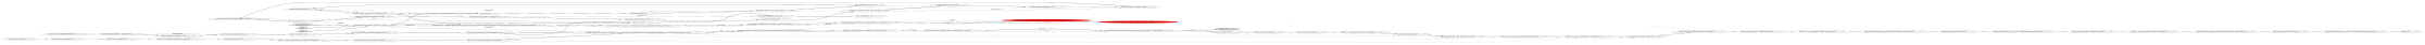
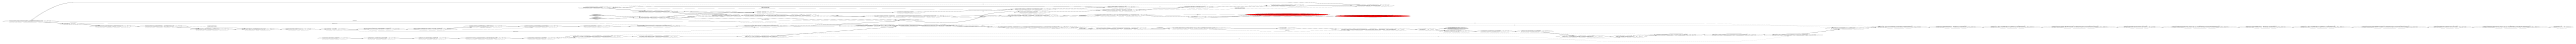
  digraph {
    fontname="Comic Neue"
    rankdir=LR
    node [fillcolor=white fontname="Comic Neue" shape=ellipse style=filled]
    edge [fontname="Comic Neue" style=bold]
    n1 [label="initialDiscoveryShards.add(new StreamShardHandle(shardMetadata.getStreamName(),closedShard))@@@11@@@['0', '0', '1']"]
    n2 [label="Shard newSplitShard1 = new Shard()@@@12@@@['0', '0', '1']"]
    n3 [label="newSplitShard1.setShardId(KinesisShardIdGenerator.generateFromShardOrder(1))@@@13@@@['0', '0', '1']"]
    n4 [label="initialDiscoveryShards.add(new StreamShardHandle(shardMetadata.getStreamName(),newSplitShard1))@@@24@@@['0', '0', '1']"]
    n5 [label="MigrationTestUtil.restoreFromSnapshot(testHarness,\"src/test/resources/kinesis-consumer-migration-test-flink\" + testMigrateVersion + \"-snapshot\",testMigrateVersion)@@@32@@@['0', '0', '1']"]
    n6 [label="testHarness.open()@@@33@@@['0', '0', '1']"]
    n7 [fillcolor=lightgray label="consumerOperator.cancel()@@@55@@@['0', '0', '1']"]
    n8 [label="consumerFunction.run(new TestSourceContext<>())@@@34@@@['0', '0', '1']"]
    n9 [label="assertEquals(1,consumerFunction.getRestoredState().size())@@@36@@@['0', '0', '1']"]
    n10 [label="assertEquals(TEST_STATE,removeEquivalenceWrappers(consumerFunction.getRestoredState()))@@@37@@@['0', '0', '1']"]
    n11 [label="assertEquals(3,fetcher.getSubscribedShardsState().size())@@@38@@@['0', '0', '1']"]
    n12 [label="newSplitShard1.setParentShardId(TEST_SHARD_ID)@@@17@@@['0', '0', '1']"]
+   n13 [label="Shard newSplitShard2 = new Shard()@@@18@@@['0', '0', '1']"]
    n14 [label="newSplitShard2.setShardId(KinesisShardIdGenerator.generateFromShardOrder(2))@@@19@@@['0', '0', '1']"]
    n15 [label="initialDiscoveryShards.add(new StreamShardHandle(shardMetadata.getStreamName(),newSplitShard2))@@@25@@@['0', '0', '1']"]
    n16 [label="assertEquals(KinesisShardIdGenerator.generateFromShardOrder(1),restoredNewSplitShard1.getStreamShardHandle().getShard().getShardId())@@@46@@@['0', '0', '1']"]
    n17 [label="assertFalse(restoredNewSplitShard1.getStreamShardHandle().isClosed())@@@47@@@['0', '0', '1']"]
    n18 [label="assertEquals(SentinelSequenceNumber.SENTINEL_EARLIEST_SEQUENCE_NUM.get(),restoredNewSplitShard1.getLastProcessedSequenceNum())@@@48@@@['0', '0', '1']"]
    n19 [label="Shard closedShard = new Shard()@@@5@@@['0', '0', '1']"]
    n20 [label="closedShard.setShardId(shardMetadata.getShardId())@@@6@@@['0', '0', '1']"]
    n21 [label="SequenceNumberRange closedSequenceNumberRange = new SequenceNumberRange()@@@7@@@['0', '0', '1']"]
    n22 [label="newSplitShard2.setSequenceNumberRange(newSequenceNumberRange2)@@@22@@@['0', '0', '1']"]
    n23 [label="newSplitShard2.setParentShardId(TEST_SHARD_ID)@@@23@@@['0', '0', '1']"]
    n24 [label="final AbstractStreamOperatorTestHarness<String> testHarness = new AbstractStreamOperatorTestHarness<>(consumerOperator,1,1,0)@@@30@@@['1', '1', '1']"]
    n25 [label="testHarness.setup()@@@31@@@['1', '1', '1']"]
    n26 [label="sequenceNumberRange.withStartingSequenceNumber(\"1\")@@@8@@@['1', '1', '0']"]
    n27 [label="closedSequenceNumberRange.withStartingSequenceNumber(\"1\")@@@8@@@['0', '0', '1']"]
    n28 [label="shard.setSequenceNumberRange(sequenceNumberRange)@@@9@@@['1', '1', '0']"]
    n29 [label="closedSequenceNumberRange.withEndingSequenceNumber(\"1087654321\")@@@9@@@['0', '0', '1']"]
    n30 [label="initialDiscoveryShards.add(new StreamShardHandle(shardMetadata.getStreamName(),shard))@@@10@@@['1', '1', '0']"]
    n31 [label="SequenceNumberRange newSequenceNumberRange1 = new SequenceNumberRange()@@@14@@@['0', '0', '1']"]
    n32 [label="newSplitShard1.setSequenceNumberRange(newSequenceNumberRange1)@@@16@@@['0', '0', '1']"]
    n33 [label="newSequenceNumberRange1.withStartingSequenceNumber(\"1087654322\")@@@15@@@['0', '0', '1']"]
    n34 [label="closedShard.setSequenceNumberRange(closedSequenceNumberRange)@@@10@@@['0', '0', '1']"]
    n35 [label="assertEquals(TEST_SHARD_ID,restoredClosedShardState.getStreamShardHandle().getShard().getShardId())@@@41@@@['0', '0', '1']"]
    n36 [label="assertTrue(restoredClosedShardState.getStreamShardHandle().isClosed())@@@42@@@['0', '0', '1']"]
    n37 [label="assertEquals(TEST_SEQUENCE_NUMBER,restoredClosedShardState.getLastProcessedSequenceNum())@@@43@@@['0', '0', '1']"]
    n38 [label="assertEquals(TEST_STREAM_NAME,restoredClosedShardState.getStreamShardHandle().getStreamName())@@@40@@@['0', '0', '1']"]
    n39 [label="final TestFetcher<String> fetcher = new TestFetcher<>(Collections.singletonList(TEST_STREAM_NAME),new TestSourceContext<>(),new TestRuntimeContext(true,1,0),TestUtils.getStandardProperties(),new KinesisDeserializationSchemaWrapper<>(new SimpleStringSchema()),null,initialDiscoveryShards)@@@12@@@['1', '1', '0']"]
    n40 [label="Shard shard = new Shard()@@@5@@@['1', '1', '0']"]
    n41 [label="final DummyFlinkKinesisConsumer<String> consumerFunction = new DummyFlinkKinesisConsumer<>(fetcher,new KinesisDeserializationSchemaWrapper<>(new SimpleStringSchema()))@@@13@@@['1', '1', '0']"]
    n42 [label="shard.setShardId(shardMetadata.getShardId())@@@6@@@['1', '1', '0']"]
    n43 [label="assertEquals(TEST_SEQUENCE_NUMBER,fetcher.getSubscribedShardsState().get(0).getLastProcessedSequenceNum())@@@24@@@['1', '1', '0']"]
    n44 [label="KinesisStreamShardState restoredClosedShardState = fetcher.getSubscribedShardsState().get(0)@@@39@@@['0', '0', '1']"]
    n45 [label="KinesisStreamShardState restoredShardState = fetcher.getSubscribedShardsState().get(0)@@@25@@@['1', '1', '0']"]
    n46 [label="assertEquals(TEST_STREAM_NAME,restoredShardState.getStreamShardHandle().getStreamName())@@@26@@@['1', '1', '0']"]
    n47 [label="KinesisStreamShardState restoredNewSplitShard2 = fetcher.getSubscribedShardsState().get(2)@@@49@@@['0', '0', '1']"]
    n48 [label="assertEquals(TEST_STREAM_NAME,restoredNewSplitShard2.getStreamShardHandle().getStreamName())@@@50@@@['0', '0', '1']"]
    n49 [label="assertEquals(1,fetcher.getSubscribedShardsState().size())@@@23@@@['1', '1', '0']"]
    n50 [label="final List<StreamShardHandle> initialDiscoveryShards = new ArrayList<>(TEST_STATE.size())@@@3@@@['1', '1', '1']"]
    n51 [label="final TestFetcher<String> fetcher = new TestFetcher<>(Collections.singletonList(TEST_STREAM_NAME),new TestSourceContext<>(),new TestRuntimeContext(true,1,0),TestUtils.getStandardProperties(),new KinesisDeserializationSchemaWrapper<>(new SimpleStringSchema()),null,initialDiscoveryShards)@@@27@@@['1', '1', '1']"]
    n52 [label="final DummyFlinkKinesisConsumer<String> consumerFunction = new DummyFlinkKinesisConsumer<>(fetcher,new KinesisDeserializationSchemaWrapper<>(new SimpleStringSchema()))@@@28@@@['1', '1', '1']"]
    n53 [label="StreamSource<String,DummyFlinkKinesisConsumer<String>> consumerOperator = new StreamSource<>(consumerFunction)@@@29@@@['1', '1', '1']"]
    n54 [label="KinesisStreamShardState restoredNewSplitShard1 = fetcher.getSubscribedShardsState().get(1)@@@44@@@['0', '0', '1']"]
    n55 [label="final AbstractStreamOperatorTestHarness<String> testHarness = new AbstractStreamOperatorTestHarness<>(consumerOperator,1,1,0)@@@15@@@['1', '1', '0']"]
    n56 [fillcolor=red label="MigrationTestUtil.restoreFromSnapshot(testHarness,\"src/test/resources/kinesis-consumer-migration-test-flink\" + testMigrateVersion + \"-snapshot\",testMigrateVersion)@@@17@@@['1', '0', '0']"]
    n57 [label="testHarness.setup()@@@16@@@['1', '1', '0']"]
    n58 [fillcolor=red label="testHarness.initializeState(OperatorSnapshotUtil.getResourceFilename(\"kinesis-consumer-migration-test-flink\" + testMigrateVersion + \"-snapshot\"))@@@17@@@['0', '1', '0']"]
    n59 [fillcolor=lightgray label="testRestore['1', '0', '0']" shape=diamond]
    n60 [label="assertNotEquals(null,consumerFunction.getRestoredState())@@@20@@@['1', '1', '0']"]
    n61 [label="assertEquals(1,consumerFunction.getRestoredState().size())@@@21@@@['1', '1', '0']"]
    n62 [label="assertEquals(TEST_STATE,removeEquivalenceWrappers(consumerFunction.getRestoredState()))@@@22@@@['1', '1', '0']"]
    n63 [label="assertNotEquals(null,consumerFunction.getRestoredState())@@@35@@@['0', '0', '1']"]
    n64 [label="assertEquals(KinesisShardIdGenerator.generateFromShardOrder(2),restoredNewSplitShard2.getStreamShardHandle().getShard().getShardId())@@@51@@@['0', '0', '1']"]
    n65 [label="consumerFunction.run(new TestSourceContext<>())@@@19@@@['1', '1', '0']"]
-   n66 [fillcolor=lightgray label="testRestoreWithReshardedStream['0', '0', '1']" shape=diamond]
    n67 [label="SequenceNumberRange sequenceNumberRange = new SequenceNumberRange()@@@7@@@['1', '1', '0']"]
    n68 [label="StreamSource<String,DummyFlinkKinesisConsumer<String>> consumerOperator = new StreamSource<>(consumerFunction)@@@14@@@['1', '1', '0']"]
    n69 [label="SequenceNumberRange newSequenceNumberRange2 = new SequenceNumberRange()@@@20@@@['0', '0', '1']"]
    n70 [label="newSequenceNumberRange2.withStartingSequenceNumber(\"2087654322\")@@@21@@@['0', '0', '1']"]
    n71 [label="assertFalse(restoredNewSplitShard2.getStreamShardHandle().isClosed())@@@52@@@['0', '0', '1']"]
    n72 [label="assertEquals(SentinelSequenceNumber.SENTINEL_EARLIEST_SEQUENCE_NUM.get(),restoredNewSplitShard2.getLastProcessedSequenceNum())@@@53@@@['0', '0', '1']"]
    n73 [label="assertEquals(TEST_STREAM_NAME,restoredNewSplitShard1.getStreamShardHandle().getStreamName())@@@45@@@['0', '0', '1']"]
    n74 [label="consumerOperator.close()@@@54@@@['0', '0', '1']"]
    n75 [fillcolor=lightgray label="testRestore['0', '1', '0']" shape=diamond]
    n1 -> n2
    n2 -> n3
    n2 -> n4 [label=newSplitShard1 style=solid]
    n3 -> n31
    n4 -> n15
    n5 -> n6
    n6 -> n7
    n6 -> n8
    n8 -> n63
    n9 -> n10
    n10 -> n11
    n11 -> n44
+   n12 -> n13
+   n13 -> n14
+   n13 -> n15 [label=newSplitShard2 style=solid]
    n14 -> n69
    n15 -> n19
    n15 -> n51
    n16 -> n17
    n17 -> n18
    n18 -> n47
    n19 -> n1 [label=closedShard style=solid]
    n19 -> n20
    n20 -> n21
    n21 -> n27
    n21 -> n34 [label=closedSequenceNumberRange style=solid]
    n22 -> n23
    n23 -> n4
    n24 -> n5 [label=testHarness style=solid]
    n24 -> n25
    n25 -> n5
    n26 -> n27 [label=0 style=dashed]
    n26 -> n28
    n27 -> n29
    n28 -> n29 [label=0 style=dashed]
    n28 -> n30
    n29 -> n34
    n30 -> n39
    n30 -> n40
    n31 -> n32 [label=newSequenceNumberRange1 style=solid]
    n31 -> n33
    n32 -> n12
    n33 -> n32
    n34 -> n1
    n35 -> n36
    n36 -> n37
    n37 -> n54
    n38 -> n35
    n39 -> n41
    n39 -> n41 [label=fetcher style=solid]
    n40 -> n30 [label=shard style=solid]
    n40 -> n42
    n41 -> n68
    n41 -> n68 [label=consumerFunction style=solid]
    n42 -> n20 [label=0 style=dashed]
    n42 -> n67
    n43 -> n44 [label=0 style=dashed]
    n43 -> n45
    n44 -> n38
    n45 -> n46
    n46 -> n35 [label=0 style=dashed]
    n46 -> n51
    n47 -> n48
    n48 -> n64
    n49 -> n11 [label=0 style=dashed]
    n49 -> n43
    n50 -> n19
    n50 -> n39 [label=initialDiscoveryShards style=solid]
    n50 -> n40
    n50 -> n51 [label=initialDiscoveryShards style=solid]
    n51 -> n36 [label=0 style=dashed]
    n51 -> n52
    n51 -> n52 [label=fetcher style=solid]
    n52 -> n37 [label=0 style=dashed]
    n52 -> n53
    n52 -> n53 [label=consumerFunction style=solid]
    n53 -> n24
    n53 -> n24 [label=consumerOperator style=solid]
    n54 -> n73
    n55 -> n56 [label=testHarness style=solid]
    n55 -> n57
    n56 -> n58 [label=0 style=dashed]
    n57 -> n56
    n57 -> n58
    n59 -> n50
    n60 -> n61
    n61 -> n62
    n62 -> n49
    n63 -> n9
    n64 -> n71
    n65 -> n60
-   n66 -> n50
    n67 -> n21 [label=0 style=dashed]
    n67 -> n26
    n67 -> n28 [label=sequenceNumberRange style=solid]
    n68 -> n55
    n68 -> n55 [label=consumerOperator style=solid]
    n69 -> n22 [label=newSequenceNumberRange2 style=solid]
    n69 -> n70
    n70 -> n22
    n71 -> n72
    n72 -> n74
    n73 -> n16
    n75 -> n50
  }
